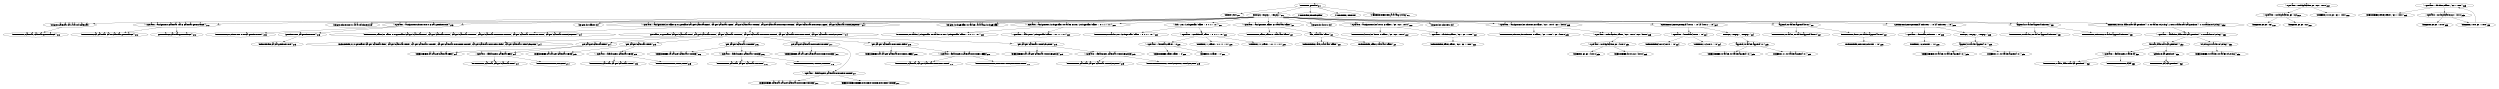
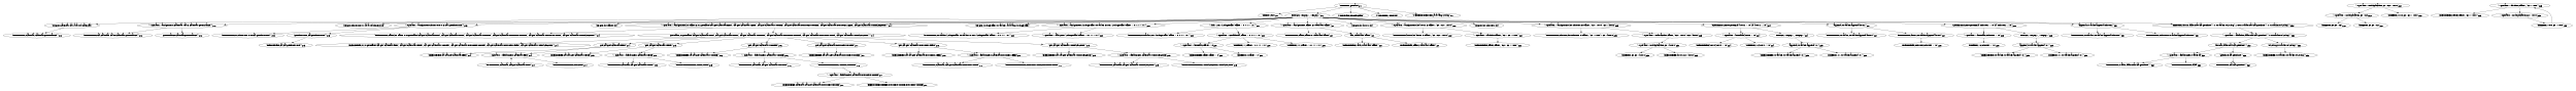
  digraph {
    n1 [label=<(METHOD,getDate)<SUB>211</SUB>>]
    n2 [label=<(PARAM,this)<SUB>211</SUB>>]
    n3 [label=<(BLOCK,&lt;empty&gt;,&lt;empty&gt;)<SUB>211</SUB>>]
    n4 [label=<(MODIFIER,PROTECTED)>]
    n5 [label=<(MODIFIER,VIRTUAL)>]
    n6 [label=<(METHOD_RETURN,java.lang.String)<SUB>211</SUB>>]
    n7 [label=<(LOCAL,Calendar cal: java.util.Calendar)>]
    n8 [label=<(&lt;operator&gt;.assignment,Calendar cal = Calendar.getInstance())<SUB>212</SUB>>]
    n9 [label=<(LOCAL,TimeZone tz: java.util.TimeZone)>]
    n10 [label=<(&lt;operator&gt;.assignment,TimeZone tz = cal.getTimeZone())<SUB>213</SUB>>]
    n11 [label=<(LOCAL,int offset: int)>]
    n12 [label=<(&lt;operator&gt;.assignment,int offset = tz.getOffset(cal.get(Calendar.ERA), cal.get(Calendar.YEAR), cal.get(Calendar.MONTH), cal.get(Calendar.DAY_OF_MONTH), cal.get(Calendar.DAY_OF_WEEK), cal.get(Calendar.MILLISECOND)))<SUB>214</SUB>>]
    n13 [label=<(LOCAL,StringBuffer tzMarker: java.lang.StringBuffer)>]
    n14 [label=<(&lt;operator&gt;.assignment,StringBuffer tzMarker = new StringBuffer(offset &lt; 0 ? &quot;-&quot; : &quot;+&quot;))<SUB>220</SUB>>]
    n15 [label=<(&lt;init&gt;,new StringBuffer(offset &lt; 0 ? &quot;-&quot; : &quot;+&quot;))<SUB>220</SUB>>]
    n16 [label=<(&lt;operator&gt;.assignment,offset = Math.abs(offset))<SUB>221</SUB>>]
    n17 [label=<(LOCAL,int hours: int)>]
    n18 [label=<(&lt;operator&gt;.assignment,int hours = offset / (60 * 60 * 1000))<SUB>222</SUB>>]
    n19 [label=<(LOCAL,int minutes: int)>]
    n20 [label=<(&lt;operator&gt;.assignment,int minutes = offset / (60 * 1000) - 60 * hours)<SUB>223</SUB>>]
    n21 [label=<(CONTROL_STRUCTURE,if (hours &lt; 10),if (hours &lt; 10))<SUB>224</SUB>>]
    n22 [label=<(append,tzMarker.append(hours))<SUB>227</SUB>>]
    n23 [label=<(CONTROL_STRUCTURE,if (minutes &lt; 10),if (minutes &lt; 10))<SUB>228</SUB>>]
    n24 [label=<(append,tzMarker.append(minutes))<SUB>231</SUB>>]
    n25 [label=<(RETURN,return df.format(cal.getTime()) + tzMarker.toString();,return df.format(cal.getTime()) + tzMarker.toString();)<SUB>232</SUB>>]
    n26 [label=<(IDENTIFIER,Calendar,Calendar.getInstance())<SUB>212</SUB>>]
    n27 [label=<(IDENTIFIER,cal,Calendar cal = Calendar.getInstance())<SUB>212</SUB>>]
    n28 [label=<(getInstance,Calendar.getInstance())<SUB>212</SUB>>]
    n29 [label=<(IDENTIFIER,tz,TimeZone tz = cal.getTimeZone())<SUB>213</SUB>>]
    n30 [label=<(getTimeZone,cal.getTimeZone())<SUB>213</SUB>>]
    n31 [label=<(IDENTIFIER,offset,int offset = tz.getOffset(cal.get(Calendar.ERA), cal.get(Calendar.YEAR), cal.get(Calendar.MONTH), cal.get(Calendar.DAY_OF_MONTH), cal.get(Calendar.DAY_OF_WEEK), cal.get(Calendar.MILLISECOND)))<SUB>214</SUB>>]
    n32 [label=<(getOffset,tz.getOffset(cal.get(Calendar.ERA), cal.get(Calendar.YEAR), cal.get(Calendar.MONTH), cal.get(Calendar.DAY_OF_MONTH), cal.get(Calendar.DAY_OF_WEEK), cal.get(Calendar.MILLISECOND)))<SUB>214</SUB>>]
    n33 [label=<(IDENTIFIER,tzMarker,StringBuffer tzMarker = new StringBuffer(offset &lt; 0 ? &quot;-&quot; : &quot;+&quot;))<SUB>220</SUB>>]
    n34 [label=<(&lt;operator&gt;.alloc,new StringBuffer(offset &lt; 0 ? &quot;-&quot; : &quot;+&quot;))<SUB>220</SUB>>]
    n35 [label=<(IDENTIFIER,tzMarker,new StringBuffer(offset &lt; 0 ? &quot;-&quot; : &quot;+&quot;))<SUB>220</SUB>>]
    n36 [label=<(&lt;operator&gt;.conditional,offset &lt; 0 ? &quot;-&quot; : &quot;+&quot;)<SUB>220</SUB>>]
    n37 [label=<(IDENTIFIER,offset,offset = Math.abs(offset))<SUB>221</SUB>>]
    n38 [label=<(abs,Math.abs(offset))<SUB>221</SUB>>]
    n39 [label=<(IDENTIFIER,hours,int hours = offset / (60 * 60 * 1000))<SUB>222</SUB>>]
    n40 [label=<(&lt;operator&gt;.division,offset / (60 * 60 * 1000))<SUB>222</SUB>>]
    n41 [label=<(IDENTIFIER,minutes,int minutes = offset / (60 * 1000) - 60 * hours)<SUB>223</SUB>>]
    n42 [label=<(&lt;operator&gt;.subtraction,offset / (60 * 1000) - 60 * hours)<SUB>223</SUB>>]
    n43 [label=<(&lt;operator&gt;.lessThan,hours &lt; 10)<SUB>224</SUB>>]
    n44 [label=<(BLOCK,&lt;empty&gt;,&lt;empty&gt;)<SUB>224</SUB>>]
    n45 [label=<(IDENTIFIER,tzMarker,tzMarker.append(hours))<SUB>227</SUB>>]
    n46 [label=<(IDENTIFIER,hours,tzMarker.append(hours))<SUB>227</SUB>>]
    n47 [label=<(&lt;operator&gt;.lessThan,minutes &lt; 10)<SUB>228</SUB>>]
    n48 [label=<(BLOCK,&lt;empty&gt;,&lt;empty&gt;)<SUB>228</SUB>>]
    n49 [label=<(IDENTIFIER,tzMarker,tzMarker.append(minutes))<SUB>231</SUB>>]
    n50 [label=<(IDENTIFIER,minutes,tzMarker.append(minutes))<SUB>231</SUB>>]
    n51 [label=<(&lt;operator&gt;.addition,df.format(cal.getTime()) + tzMarker.toString())<SUB>232</SUB>>]
    n52 [label=<(IDENTIFIER,cal,cal.getTimeZone())<SUB>213</SUB>>]
    n53 [label=<(IDENTIFIER,tz,tz.getOffset(cal.get(Calendar.ERA), cal.get(Calendar.YEAR), cal.get(Calendar.MONTH), cal.get(Calendar.DAY_OF_MONTH), cal.get(Calendar.DAY_OF_WEEK), cal.get(Calendar.MILLISECOND)))<SUB>214</SUB>>]
    n54 [label=<(get,cal.get(Calendar.ERA))<SUB>214</SUB>>]
    n55 [label=<(get,cal.get(Calendar.YEAR))<SUB>215</SUB>>]
    n56 [label=<(get,cal.get(Calendar.MONTH))<SUB>216</SUB>>]
    n57 [label=<(get,cal.get(Calendar.DAY_OF_MONTH))<SUB>217</SUB>>]
    n58 [label=<(get,cal.get(Calendar.DAY_OF_WEEK))<SUB>218</SUB>>]
    n59 [label=<(get,cal.get(Calendar.MILLISECOND))<SUB>219</SUB>>]
    n60 [label=<(IDENTIFIER,cal,cal.get(Calendar.ERA))<SUB>214</SUB>>]
    n61 [label=<(&lt;operator&gt;.fieldAccess,Calendar.ERA)<SUB>214</SUB>>]
    n62 [label=<(IDENTIFIER,cal,cal.get(Calendar.YEAR))<SUB>215</SUB>>]
    n63 [label=<(&lt;operator&gt;.fieldAccess,Calendar.YEAR)<SUB>215</SUB>>]
    n64 [label=<(IDENTIFIER,cal,cal.get(Calendar.MONTH))<SUB>216</SUB>>]
    n65 [label=<(&lt;operator&gt;.fieldAccess,Calendar.MONTH)<SUB>216</SUB>>]
    n66 [label=<(IDENTIFIER,cal,cal.get(Calendar.DAY_OF_MONTH))<SUB>217</SUB>>]
    n67 [label=<(&lt;operator&gt;.fieldAccess,Calendar.DAY_OF_MONTH)<SUB>217</SUB>>]
    n68 [label=<(IDENTIFIER,cal,cal.get(Calendar.DAY_OF_WEEK))<SUB>218</SUB>>]
    n69 [label=<(&lt;operator&gt;.fieldAccess,Calendar.DAY_OF_WEEK)<SUB>218</SUB>>]
    n70 [label=<(IDENTIFIER,cal,cal.get(Calendar.MILLISECOND))<SUB>219</SUB>>]
    n71 [label=<(&lt;operator&gt;.fieldAccess,Calendar.MILLISECOND)<SUB>219</SUB>>]
    n72 [label=<(IDENTIFIER,Calendar,cal.get(Calendar.ERA))<SUB>214</SUB>>]
    n73 [label=<(FIELD_IDENTIFIER,ERA,ERA)<SUB>214</SUB>>]
    n74 [label=<(IDENTIFIER,Calendar,cal.get(Calendar.YEAR))<SUB>215</SUB>>]
    n75 [label=<(FIELD_IDENTIFIER,YEAR,YEAR)<SUB>215</SUB>>]
    n76 [label=<(IDENTIFIER,Calendar,cal.get(Calendar.MONTH))<SUB>216</SUB>>]
    n77 [label=<(FIELD_IDENTIFIER,MONTH,MONTH)<SUB>216</SUB>>]
    n78 [label=<(IDENTIFIER,Calendar,cal.get(Calendar.DAY_OF_MONTH))<SUB>217</SUB>>]
    n79 [label=<(FIELD_IDENTIFIER,DAY_OF_MONTH,DAY_OF_MONTH)<SUB>217</SUB>>]
    n80 [label=<(IDENTIFIER,Calendar,cal.get(Calendar.DAY_OF_WEEK))<SUB>218</SUB>>]
    n81 [label=<(FIELD_IDENTIFIER,DAY_OF_WEEK,DAY_OF_WEEK)<SUB>218</SUB>>]
    n82 [label=<(IDENTIFIER,Calendar,cal.get(Calendar.MILLISECOND))<SUB>219</SUB>>]
    n83 [label=<(FIELD_IDENTIFIER,MILLISECOND,MILLISECOND)<SUB>219</SUB>>]
    n84 [label=<(&lt;operator&gt;.lessThan,offset &lt; 0)<SUB>220</SUB>>]
    n85 [label=<(LITERAL,&quot;-&quot;,offset &lt; 0 ? &quot;-&quot; : &quot;+&quot;)<SUB>220</SUB>>]
    n86 [label=<(LITERAL,&quot;+&quot;,offset &lt; 0 ? &quot;-&quot; : &quot;+&quot;)<SUB>220</SUB>>]
    n87 [label=<(IDENTIFIER,offset,offset &lt; 0)<SUB>220</SUB>>]
    n88 [label=<(LITERAL,0,offset &lt; 0)<SUB>220</SUB>>]
    n89 [label=<(IDENTIFIER,Math,Math.abs(offset))<SUB>221</SUB>>]
    n90 [label=<(IDENTIFIER,offset,Math.abs(offset))<SUB>221</SUB>>]
    n91 [label=<(IDENTIFIER,offset,offset / (60 * 60 * 1000))<SUB>222</SUB>>]
    n92 [label=<(&lt;operator&gt;.multiplication,60 * 60 * 1000)<SUB>222</SUB>>]
    n93 [label=<(&lt;operator&gt;.multiplication,60 * 60)<SUB>222</SUB>>]
    n94 [label=<(LITERAL,1000,60 * 60 * 1000)<SUB>222</SUB>>]
    n95 [label=<(LITERAL,60,60 * 60)<SUB>222</SUB>>]
    n96 [label=<(LITERAL,60,60 * 60)<SUB>222</SUB>>]
    n97 [label=<(&lt;operator&gt;.multiplication,60 * hours)<SUB>223</SUB>>]
    n98 [label=<(&lt;operator&gt;.division,offset / (60 * 1000))<SUB>223</SUB>>]
    n99 [label=<(IDENTIFIER,offset,offset / (60 * 1000))<SUB>223</SUB>>]
    n100 [label=<(&lt;operator&gt;.multiplication,60 * 1000)<SUB>223</SUB>>]
    n101 [label=<(LITERAL,60,60 * hours)<SUB>223</SUB>>]
    n102 [label=<(IDENTIFIER,hours,60 * hours)<SUB>223</SUB>>]
-   n103 [label=<(LITERAL,60,60 * 1000)<SUB>223</SUB>>]
    n104 [label=<(LITERAL,1000,60 * 1000)<SUB>123</SUB>>]
    n105 [label=<(IDENTIFIER,hours,hours &lt; 10)<SUB>224</SUB>>]
    n106 [label=<(LITERAL,10,hours &lt; 10)<SUB>224</SUB>>]
    n107 [label=<(append,tzMarker.append(&quot;0&quot;))<SUB>225</SUB>>]
    n108 [label=<(IDENTIFIER,tzMarker,tzMarker.append(&quot;0&quot;))<SUB>225</SUB>>]
    n109 [label=<(LITERAL,&quot;0&quot;,tzMarker.append(&quot;0&quot;))<SUB>225</SUB>>]
    n110 [label=<(IDENTIFIER,minutes,minutes &lt; 10)<SUB>228</SUB>>]
    n111 [label=<(LITERAL,10,minutes &lt; 10)<SUB>228</SUB>>]
    n112 [label=<(append,tzMarker.append(&quot;0&quot;))<SUB>229</SUB>>]
    n113 [label=<(IDENTIFIER,tzMarker,tzMarker.append(&quot;0&quot;))<SUB>229</SUB>>]
    n114 [label=<(LITERAL,&quot;0&quot;,tzMarker.append(&quot;0&quot;))<SUB>229</SUB>>]
    n115 [label=<(format,df.format(cal.getTime()))<SUB>232</SUB>>]
    n116 [label=<(toString,tzMarker.toString())<SUB>232</SUB>>]
    n117 [label=<(&lt;operator&gt;.fieldAccess,Mailer.df)<SUB>232</SUB>>]
    n118 [label=<(getTime,cal.getTime())<SUB>232</SUB>>]
    n119 [label=<(IDENTIFIER,tzMarker,tzMarker.toString())<SUB>232</SUB>>]
    n120 [label=<(IDENTIFIER,Mailer,df.format(cal.getTime()))<SUB>232</SUB>>]
    n121 [label=<(FIELD_IDENTIFIER,df,df)<SUB>232</SUB>>]
    n122 [label=<(IDENTIFIER,cal,cal.getTime())<SUB>232</SUB>>]
    n1 -> n2
    n1 -> n3
    n1 -> n4
    n1 -> n5
    n1 -> n6
    n3 -> n7
    n3 -> n8
    n3 -> n9
    n3 -> n10
    n3 -> n11
    n3 -> n12
    n3 -> n13
    n3 -> n14
    n3 -> n15
    n3 -> n16
    n3 -> n17
    n3 -> n18
    n3 -> n19
    n3 -> n20
    n3 -> n21
    n3 -> n22
    n3 -> n23
    n3 -> n24
    n3 -> n25
    n7 -> n26
    n8 -> n27
    n8 -> n28
    n10 -> n29
    n10 -> n30
    n12 -> n31
    n12 -> n32
    n14 -> n33
    n14 -> n34
    n15 -> n35
    n15 -> n36
    n16 -> n37
    n16 -> n38
    n18 -> n39
    n18 -> n40
    n20 -> n41
    n20 -> n42
    n21 -> n43
    n21 -> n44
    n22 -> n45
    n22 -> n46
    n23 -> n47
    n23 -> n48
    n24 -> n49
    n24 -> n50
    n25 -> n51
    n30 -> n52
    n32 -> n53
    n32 -> n54
    n32 -> n55
    n32 -> n56
    n32 -> n57
    n32 -> n58
    n32 -> n59
    n36 -> n84
    n36 -> n85
    n36 -> n86
    n38 -> n89
    n38 -> n90
    n40 -> n91
    n42 -> n97
    n43 -> n105
    n43 -> n106
    n44 -> n107
    n46 -> n110
    n47 -> n111
    n48 -> n112
    n51 -> n115
    n51 -> n116
    n54 -> n60
    n54 -> n61
    n55 -> n62
    n55 -> n63
    n56 -> n64
    n56 -> n65
    n57 -> n66
-   n57 -> n67
+   n77 -> n67
    n58 -> n68
    n58 -> n69
    n59 -> n70
    n59 -> n71
-   n61 -> n72
+   n72 -> n61
    n61 -> n73
    n63 -> n74
    n63 -> n75
    n65 -> n76
    n65 -> n77
    n67 -> n78
    n67 -> n79
    n69 -> n80
    n69 -> n81
    n71 -> n82
    n71 -> n83
    n84 -> n87
    n84 -> n88
    n92 -> n93
    n92 -> n94
    n93 -> n95
    n93 -> n96
    n97 -> n101
    n97 -> n102
    n98 -> n99
    n98 -> n100
-   n100 -> n103
    n100 -> n104
    n104 -> n98
    n107 -> n108
    n107 -> n109
    n112 -> n113
    n112 -> n114
    n115 -> n117
    n115 -> n118
    n116 -> n119
    n117 -> n120
    n117 -> n121
    n118 -> n122
  }
